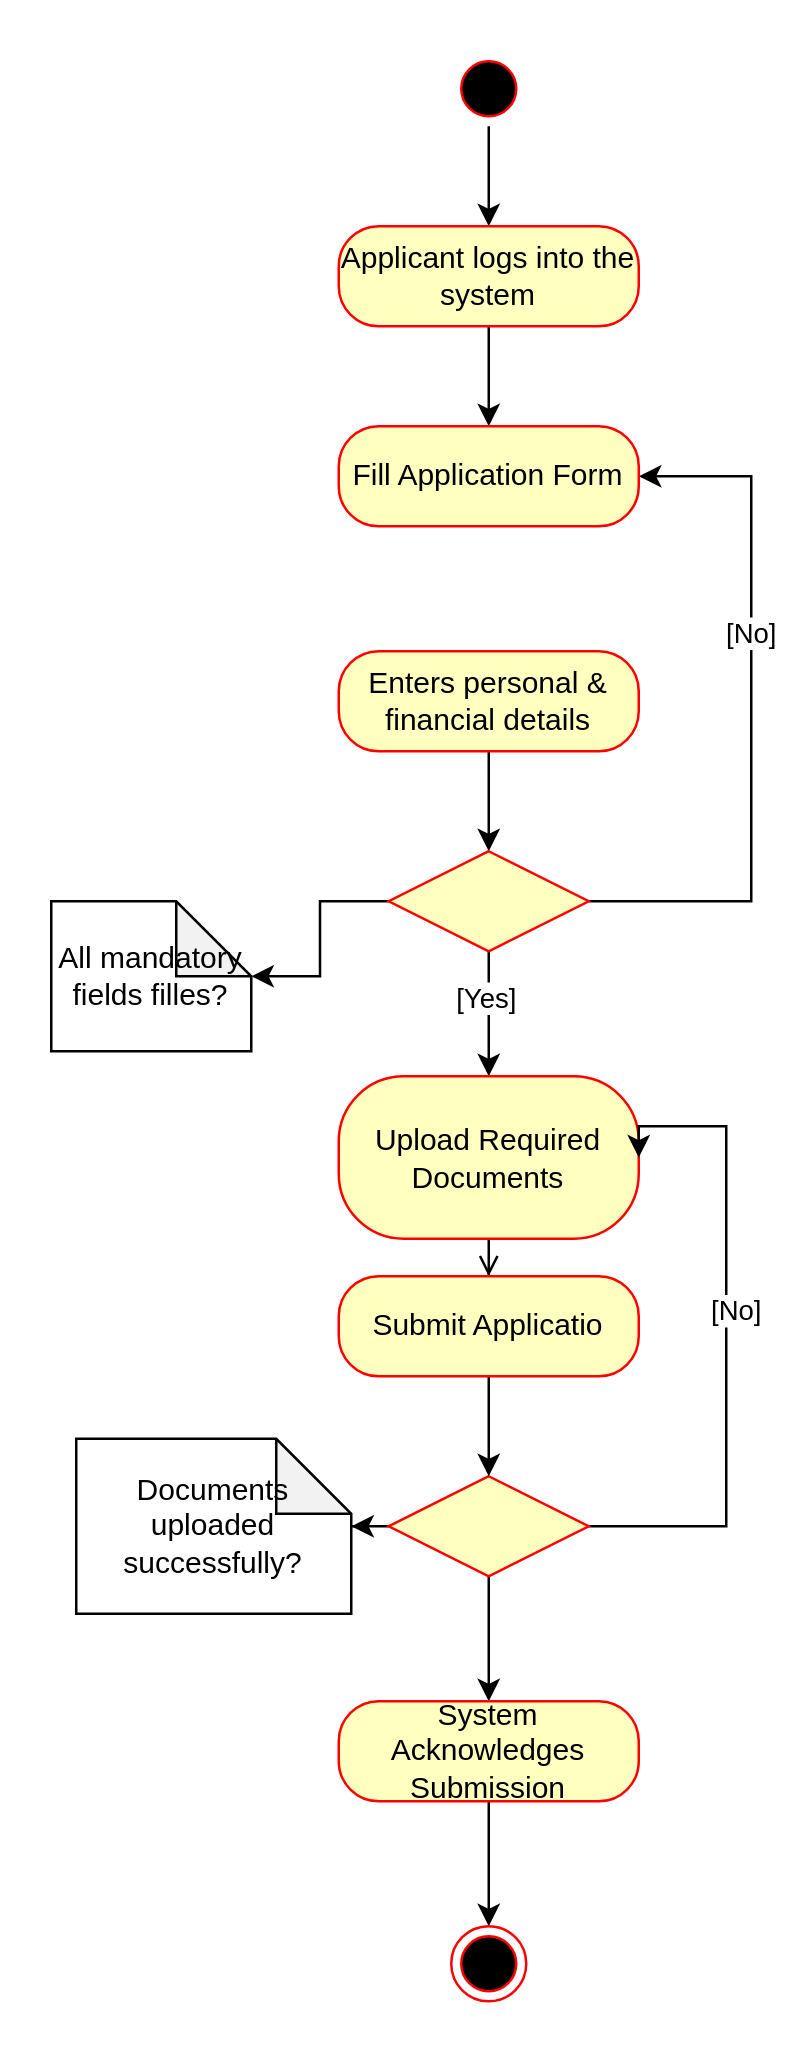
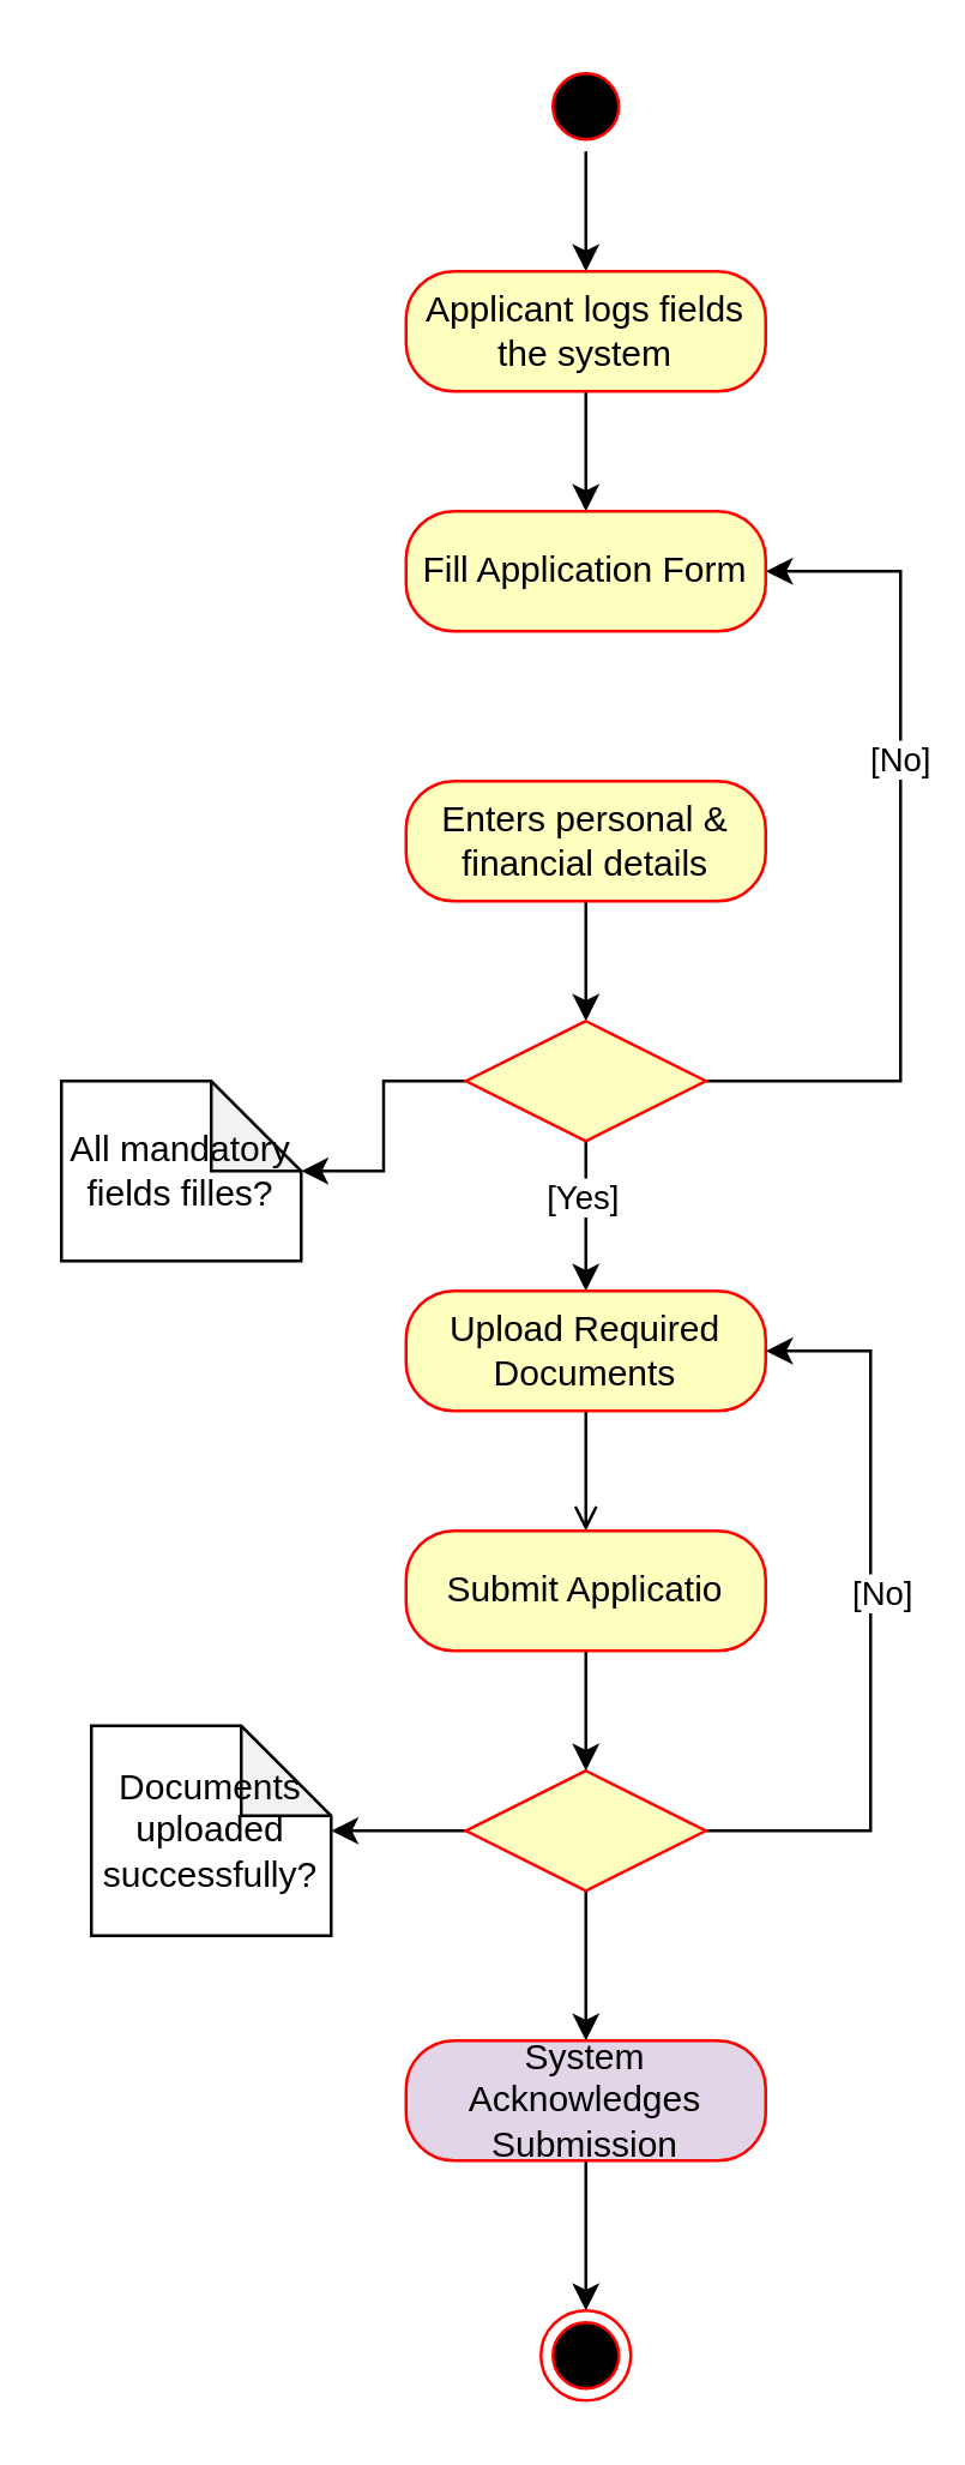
  <mxCell id="0" />
  <mxCell id="1" parent="0" />
  <mxCell id="2" style="edgeStyle=orthogonalEdgeStyle;rounded=0;orthogonalLoop=1;jettySize=auto;html=1;exitX=0.5;exitY=1;exitDx=0;exitDy=0;" edge="1" parent="1" source="3" target="5"><mxGeometry relative="1" as="geometry" /></mxCell>
  <mxCell id="3" value="" style="ellipse;html=1;shape=startState;fillColor=#000000;strokeColor=#ff0000;" vertex="1" parent="1"><mxGeometry x="180" y="20" width="30" height="30" as="geometry" /></mxCell>
  <mxCell id="4" value="" style="edgeStyle=orthogonalEdgeStyle;rounded=0;orthogonalLoop=1;jettySize=auto;html=1;" edge="1" parent="1" source="5" target="25"><mxGeometry relative="1" as="geometry" /></mxCell>
- <mxCell id="5" value="Applicant logs into the system" style="rounded=1;whiteSpace=wrap;html=1;arcSize=40;fontColor=#000000;fillColor=#ffffc0;strokeColor=#ff0000;" vertex="1" parent="1"><mxGeometry x="135" y="90" width="120" height="40" as="geometry" /></mxCell>
+ <mxCell id="5" value="Applicant logs fields the system" style="rounded=1;whiteSpace=wrap;html=1;arcSize=40;fontColor=#000000;fillColor=#ffffc0;strokeColor=#ff0000;" vertex="1" parent="1"><mxGeometry x="135" y="90" width="120" height="40" as="geometry" /></mxCell>
  <mxCell id="6" value="" style="edgeStyle=orthogonalEdgeStyle;rounded=0;orthogonalLoop=1;jettySize=auto;html=1;" edge="1" parent="1" source="7" target="13"><mxGeometry relative="1" as="geometry" /></mxCell>
  <mxCell id="7" value="Enters personal &amp;amp; financial details" style="rounded=1;whiteSpace=wrap;html=1;arcSize=40;fontColor=#000000;fillColor=#ffffc0;strokeColor=#ff0000;" vertex="1" parent="1"><mxGeometry x="135" y="260" width="120" height="40" as="geometry" /></mxCell>
  <mxCell id="8" value="" style="edgeStyle=orthogonalEdgeStyle;rounded=0;orthogonalLoop=1;jettySize=auto;html=1;" edge="1" parent="1" source="13" target="15"><mxGeometry relative="1" as="geometry" /></mxCell>
  <mxCell id="9" value="[Yes]" style="edgeLabel;html=1;align=center;verticalAlign=middle;resizable=0;points=[];" vertex="1" connectable="0" parent="8"><mxGeometry x="-0.296" y="-2" relative="1" as="geometry"><mxPoint as="offset" /></mxGeometry></mxCell>
  <mxCell id="10" value="" style="edgeStyle=orthogonalEdgeStyle;rounded=0;orthogonalLoop=1;jettySize=auto;html=1;" edge="1" parent="1" source="13" target="16"><mxGeometry relative="1" as="geometry" /></mxCell>
  <mxCell id="11" style="edgeStyle=orthogonalEdgeStyle;rounded=0;orthogonalLoop=1;jettySize=auto;html=1;exitX=1;exitY=0.5;exitDx=0;exitDy=0;entryX=1;entryY=0.5;entryDx=0;entryDy=0;" edge="1" parent="1" source="13" target="25"><mxGeometry relative="1" as="geometry"><Array as="points"><mxPoint x="300" y="360" /><mxPoint x="300" y="190" /></Array></mxGeometry></mxCell>
  <mxCell id="12" value="[No]" style="edgeLabel;html=1;align=center;verticalAlign=middle;resizable=0;points=[];" vertex="1" connectable="0" parent="11"><mxGeometry x="0.234" y="1" relative="1" as="geometry"><mxPoint as="offset" /></mxGeometry></mxCell>
  <mxCell id="13" value="" style="rhombus;whiteSpace=wrap;html=1;fontColor=#000000;fillColor=#ffffc0;strokeColor=#ff0000;" vertex="1" parent="1"><mxGeometry x="155" y="340" width="80" height="40" as="geometry" /></mxCell>
  <mxCell id="14" value="" style="edgeStyle=orthogonalEdgeStyle;rounded=0;orthogonalLoop=1;jettySize=auto;html=1;endArrow=open;" edge="1" parent="1" source="15" target="27"><mxGeometry relative="1" as="geometry" /></mxCell>
- <mxCell id="15" value="Upload Required Documents" style="rounded=1;whiteSpace=wrap;html=1;arcSize=40;fontColor=#000000;fillColor=#ffffc0;strokeColor=#ff0000;" vertex="1" parent="1"><mxGeometry x="135" y="430" width="120" height="65" as="geometry" /></mxCell>
+ <mxCell id="15" value="Upload Required Documents" style="rounded=1;whiteSpace=wrap;html=1;arcSize=40;fontColor=#000000;fillColor=#ffffc0;strokeColor=#ff0000;" vertex="1" parent="1"><mxGeometry x="135" y="430" width="120" height="40" as="geometry" /></mxCell>
  <mxCell id="16" value="All mandatory fields filles?" style="shape=note;whiteSpace=wrap;html=1;backgroundOutline=1;darkOpacity=0.05;" vertex="1" parent="1"><mxGeometry x="20" y="360" width="80" height="60" as="geometry" /></mxCell>
  <mxCell id="17" style="edgeStyle=orthogonalEdgeStyle;rounded=0;orthogonalLoop=1;jettySize=auto;html=1;exitX=1;exitY=0.5;exitDx=0;exitDy=0;entryX=1;entryY=0.5;entryDx=0;entryDy=0;" edge="1" parent="1" source="21" target="15"><mxGeometry relative="1" as="geometry"><Array as="points"><mxPoint x="290" y="610" /><mxPoint x="290" y="450" /></Array></mxGeometry></mxCell>
  <mxCell id="18" value="[No]" style="edgeLabel;html=1;align=center;verticalAlign=middle;resizable=0;points=[];" vertex="1" connectable="0" parent="17"><mxGeometry x="0.08" y="-3" relative="1" as="geometry"><mxPoint as="offset" /></mxGeometry></mxCell>
  <mxCell id="19" value="" style="edgeStyle=orthogonalEdgeStyle;rounded=0;orthogonalLoop=1;jettySize=auto;html=1;" edge="1" parent="1" source="21" target="23"><mxGeometry relative="1" as="geometry" /></mxCell>
  <mxCell id="20" value="" style="edgeStyle=orthogonalEdgeStyle;rounded=0;orthogonalLoop=1;jettySize=auto;html=1;" edge="1" parent="1" source="21" target="24"><mxGeometry relative="1" as="geometry" /></mxCell>
  <mxCell id="21" value="" style="rhombus;whiteSpace=wrap;html=1;fontColor=#000000;fillColor=#ffffc0;strokeColor=#ff0000;" vertex="1" parent="1"><mxGeometry x="155" y="590" width="80" height="40" as="geometry" /></mxCell>
  <mxCell id="22" value="" style="edgeStyle=orthogonalEdgeStyle;rounded=0;orthogonalLoop=1;jettySize=auto;html=1;" edge="1" parent="1" source="23" target="28"><mxGeometry relative="1" as="geometry" /></mxCell>
- <mxCell id="23" value="System Acknowledges Submission" style="rounded=1;whiteSpace=wrap;html=1;arcSize=40;fontColor=#000000;fillColor=#ffffc0;strokeColor=#ff0000;" vertex="1" parent="1"><mxGeometry x="135" y="680" width="120" height="40" as="geometry" /></mxCell>
- <mxCell id="24" value="Documents uploaded successfully?" style="shape=note;whiteSpace=wrap;html=1;backgroundOutline=1;darkOpacity=0.05;" vertex="1" parent="1"><mxGeometry x="30" y="575" width="110" height="70" as="geometry" /></mxCell>
+ <mxCell id="23" value="System Acknowledges Submission" style="rounded=1;whiteSpace=wrap;html=1;arcSize=40;fontColor=#000000;fillColor=#e1d5e7;strokeColor=#ff0000;" vertex="1" parent="1"><mxGeometry x="135" y="680" width="120" height="40" as="geometry" /></mxCell>
+ <mxCell id="24" value="Documents uploaded successfully?" style="shape=note;whiteSpace=wrap;html=1;backgroundOutline=1;darkOpacity=0.05;" vertex="1" parent="1"><mxGeometry x="30" y="575" width="80" height="70" as="geometry" /></mxCell>
  <mxCell id="25" value="Fill Application Form" style="rounded=1;whiteSpace=wrap;html=1;arcSize=40;fontColor=#000000;fillColor=#ffffc0;strokeColor=#ff0000;" vertex="1" parent="1"><mxGeometry x="135" y="170" width="120" height="40" as="geometry" /></mxCell>
  <mxCell id="26" value="" style="edgeStyle=orthogonalEdgeStyle;rounded=0;orthogonalLoop=1;jettySize=auto;html=1;" edge="1" parent="1" source="27" target="21"><mxGeometry relative="1" as="geometry" /></mxCell>
  <mxCell id="27" value="Submit Applicatio" style="rounded=1;whiteSpace=wrap;html=1;arcSize=40;fontColor=#000000;fillColor=#ffffc0;strokeColor=#ff0000;" vertex="1" parent="1"><mxGeometry x="135" y="510" width="120" height="40" as="geometry" /></mxCell>
  <mxCell id="28" value="" style="ellipse;html=1;shape=endState;fillColor=#000000;strokeColor=#ff0000;" vertex="1" parent="1"><mxGeometry x="180" y="770" width="30" height="30" as="geometry" /></mxCell>
